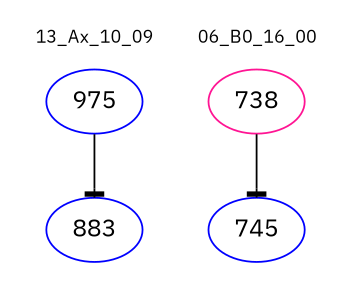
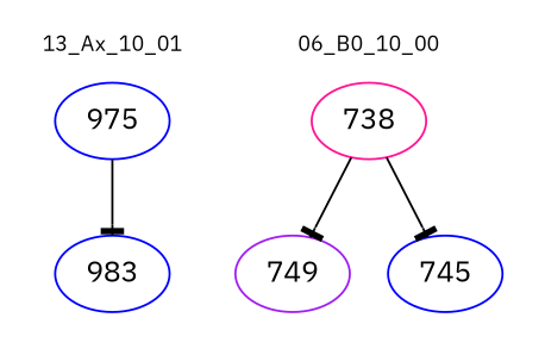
  digraph {
    fontname="IBM Plex Sans"
    node [color=blue fontname="IBM Plex Sans"]
    edge [arrowhead=tee color=black fontname="IBM Plex Sans"]
    n1 [label=975]
-   n2 [label=883]
+   n2 [label=983]
    n3 [color=deeppink label=738]
+   n4 [color=purple label=749]
    n5 [label=745]
    subgraph cluster_1 {
      color=white
      fontsize=10
-     label="13_Ax_10_09"
+     label="13_Ax_10_01"
      n1
      n2
    }
    subgraph cluster_2 {
      color=white
      fontsize=10
-     label="06_B0_16_00"
+     label="06_B0_10_00"
      n3
+     n4
      n5
    }
    n1 -> n2
+   n3 -> n4
    n3 -> n5
  }
